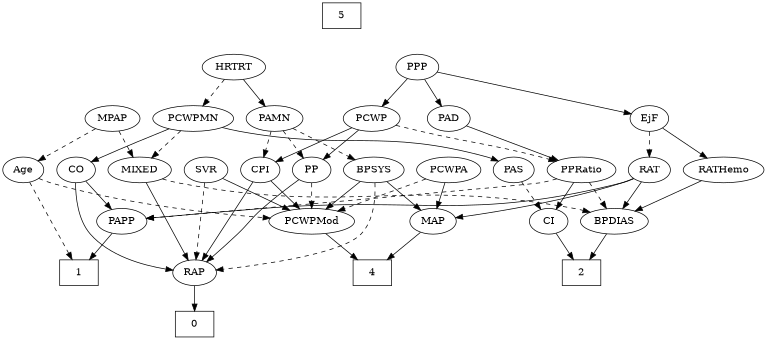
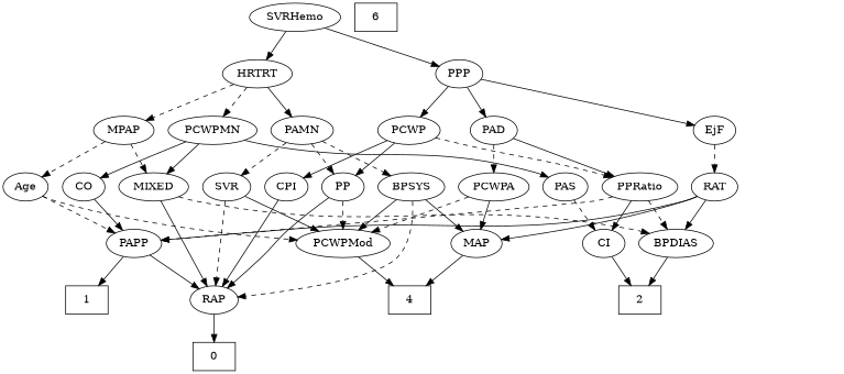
  strict digraph {
    edge [style=solid]
    1 [height=0.5 shape=box width=0.75]
    2 [height=0.5 shape=box width=0.75]
    n3 [height=0.5 label=0 shape=box width=0.75]
    4 [height=0.5 shape=box width=0.75]
-   5 [height=0.5 shape=box width=0.75]
+   5 [height=0.5 shape=box width=0.75 label=6]
    Age [height=0.5 width=0.75]
    PCWPMod [height=0.5 width=1.4443]
    PAPP [height=0.5 width=0.88464]
    EjF [height=0.5 width=0.75]
-   RATHemo [height=0.5 width=1.3721]
    RAT [height=0.5 width=0.75827]
    BPDIAS [height=0.5 width=1.1735]
    MAP [height=0.5 width=0.84854]
    RAP [height=0.5 width=0.77632]
    MIXED [height=0.5 width=1.1193]
    MPAP [height=0.5 width=0.97491]
    BPSYS [height=0.5 width=1.0471]
    PAD [height=0.5 width=0.79437]
    PCWPA [height=0.5 width=1.1555]
    PPRatio [height=0.5 width=1.1013]
    CI [height=0.5 width=0.75]
    CO [height=0.5 width=0.75]
    PAS [height=0.5 width=0.75]
    PAMN [height=0.5 width=1.011]
    SVR [height=0.5 width=0.77632]
    PP [height=0.5 width=0.75]
    CPI [height=0.5 width=0.75]
    PCWPMN [height=0.5 width=1.3902]
+   SVRHemo [height=0.5 width=1.3902]
    PPP [height=0.5 width=0.75]
    HRTRT [height=0.5 width=1.1013]
    PCWP [height=0.5 width=0.97491]
    Age -> PCWPMod [style=dashed]
-   Age -> 1 [style=dashed]
+   Age -> PAPP [style=dashed]
    PCWPMod -> 4
    PAPP -> 1
-   EjF -> RATHemo
    EjF -> RAT [style=dashed]
-   RATHemo -> BPDIAS
    RAT -> PAPP
    RAT -> BPDIAS
    RAT -> MAP
    BPDIAS -> 2
    MAP -> 4
    RAP -> n3
    MIXED -> BPDIAS [style=dashed]
    MIXED -> RAP
    MPAP -> Age [style=dashed]
    MPAP -> MIXED [style=dashed]
    BPSYS -> PCWPMod
    BPSYS -> MAP
    BPSYS -> RAP [style=dashed]
+   PAD -> PCWPA [style=dashed]
    PAD -> PPRatio
    PCWPA -> PCWPMod [style=dashed]
    PCWPA -> MAP
    PPRatio -> PAPP [style=dashed]
    PPRatio -> BPDIAS [style=dashed]
    PPRatio -> CI
    CI -> 2
    CO -> PAPP
-   CO -> RAP
+   PAPP -> RAP
    PAS -> CI [style=dashed]
    PAMN -> BPSYS [style=dashed]
-   PAMN -> CPI [style=dashed]
+   PAMN -> SVR [style=dashed]
    PAMN -> PP [style=dashed]
    SVR -> PCWPMod
    SVR -> RAP [style=dashed]
    PP -> PCWPMod [style=dashed]
    PP -> RAP
-   CPI -> PCWPMod
    CPI -> RAP
-   PCWPMN -> MIXED [style=dashed]
+   PCWPMN -> MIXED
    PCWPMN -> CO
    PCWPMN -> PAS
+   SVRHemo -> PPP
+   SVRHemo -> HRTRT
    PPP -> EjF
    PPP -> PAD
    PPP -> PCWP
+   HRTRT -> MPAP [style=dashed]
    HRTRT -> PAMN
    HRTRT -> PCWPMN [style=dashed]
    PCWP -> PPRatio [style=dashed]
    PCWP -> PP
    PCWP -> CPI
  }
